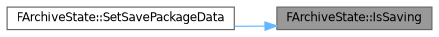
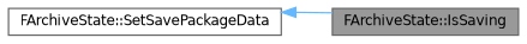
  digraph {
    rankdir=RL
    node [fontname=Helvetica fontsize=10 shape=box style=filled]
    n1 [color=gray40 fillcolor=grey60 fontcolor=black height=0.2 label="FArchiveState::IsSaving" width=0.4]
    n2 [color=grey40 fillcolor=white height=0.2 label="FArchiveState::SetSavePackageData" width=0.4]
-   n1 -> n2 [color=steelblue1 dir=back fontname=Helvetica fontsize=10 labelfontname=Helvetica labelfontsize=10 style=solid]
+   n2 -> n1 [color=steelblue1 dir=back fontname=Helvetica fontsize=10 labelfontname=Helvetica labelfontsize=10 style=solid]
  }
